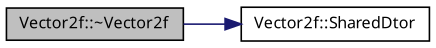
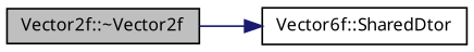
  digraph {
    rankdir=LR
    fontname="Noto Sans"
    node [color=black fontname="Noto Sans" fontsize=10 shape=record style=filled]
    n1 [fillcolor=grey75 fontcolor=black height=0.2 label="Vector2f::~Vector2f" width=0.4]
-   n2 [fillcolor=white height=0.2 label="Vector2f::SharedDtor" width=0.4]
+   n2 [fillcolor=white height=0.2 label="Vector6f::SharedDtor" width=0.4]
    n1 -> n2 [color=midnightblue fontname="Noto Sans" fontsize=10 labelfontname=Helvetica labelfontsize=10 style=solid]
  }
